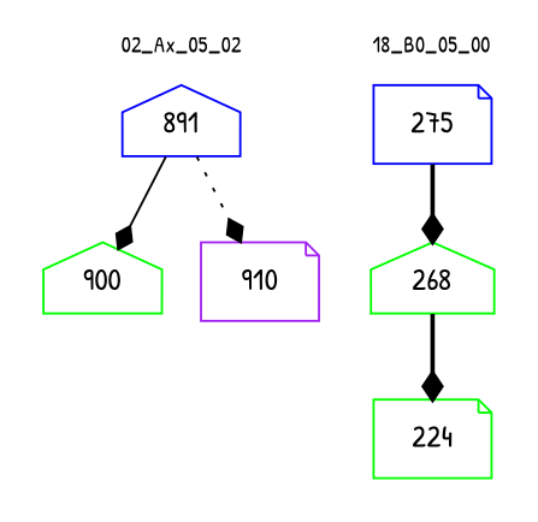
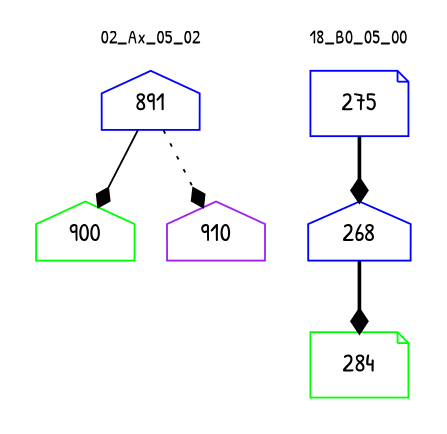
  digraph {
    fontname="Patrick Hand"
    node [color=blue fontname="Patrick Hand" shape=house]
    edge [arrowhead=diamond color=black fontname="Patrick Hand" style=bold]
    n1 [label=891]
    n2 [color=green label=900]
-   n3 [color=purple label=910 shape=note]
-   n4 [color=green label=268]
+   n3 [color=purple label=910]
+   n4 [label=268]
    n5 [label=275 shape=note]
-   n6 [color=green label=224 shape=note]
+   n6 [color=green label=284 shape=note]
    subgraph cluster_1 {
      color=white
      fontsize=10
      label="02_Ax_05_02"
      n1
      n2
      n3
    }
    subgraph cluster_2 {
      color=white
      fontsize=10
      label="18_B0_05_00"
      n4
      n5
      n6
    }
    n1 -> n2 [style=solid]
    n1 -> n3 [style=dotted]
    n4 -> n6
    n5 -> n4
  }
